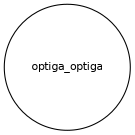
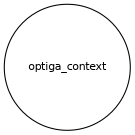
  digraph {
    rankdir=LR
    fontname="DejaVu Sans"
-   n1 [color=black fillcolor=white fontname="DejaVu Sans" fontsize=10 height=0.2 label=optiga_optiga shape=circle style=filled width=0.4]
+   n1 [color=black fillcolor=white fontname="DejaVu Sans" fontsize=10 height=0.2 label=optiga_context shape=circle style=filled width=0.4]
  }
